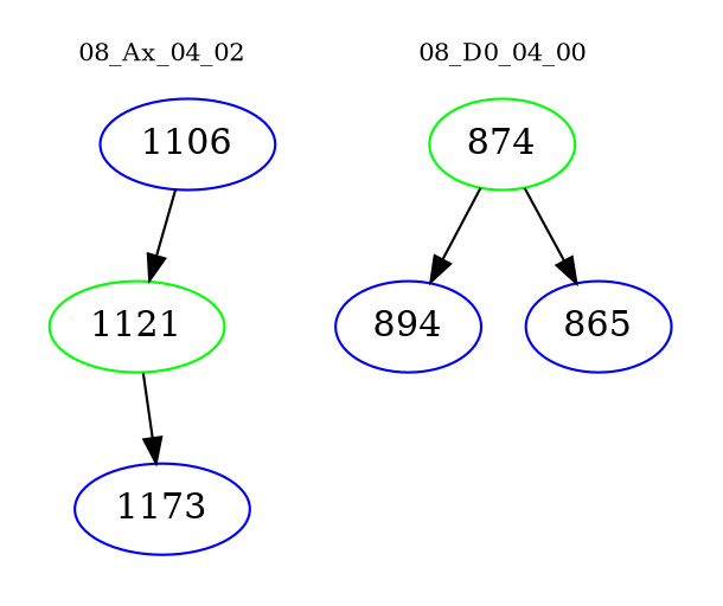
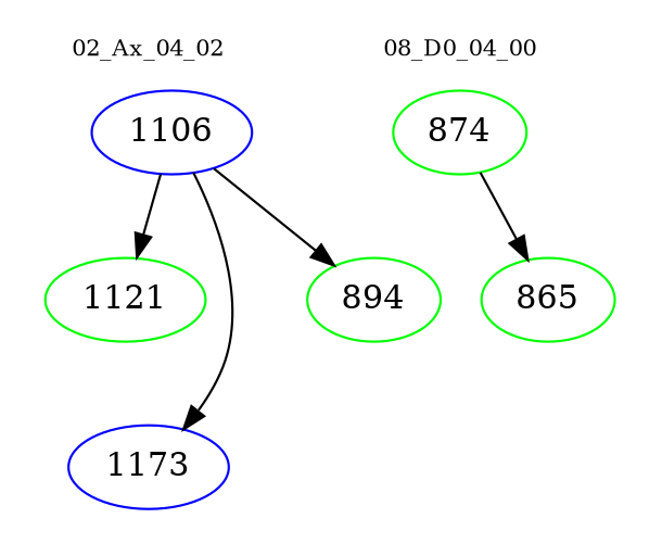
  digraph {
    node [color=blue]
    edge [color=black]
    n1 [label=1106]
    n2 [color=green label=1121]
    n3 [label=1173]
    n4 [color=green label=874]
-   n5 [label=865]
-   n6 [label=894]
+   n5 [color=green label=865]
+   n6 [color=green label=894]
    subgraph cluster_1 {
      color=white
      fontsize=10
-     label="08_Ax_04_02"
+     label="02_Ax_04_02"
      n1
      n2
      n3
    }
    subgraph cluster_2 {
      color=white
      fontsize=10
      label="08_D0_04_00"
      n4
      n5
      n6
    }
    n1 -> n2
-   n2 -> n3
+   n1 -> n3
    n4 -> n5
-   n4 -> n6
+   n1 -> n6
  }
